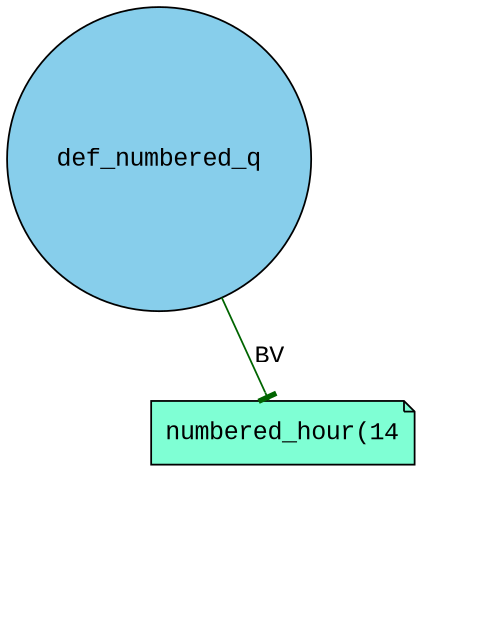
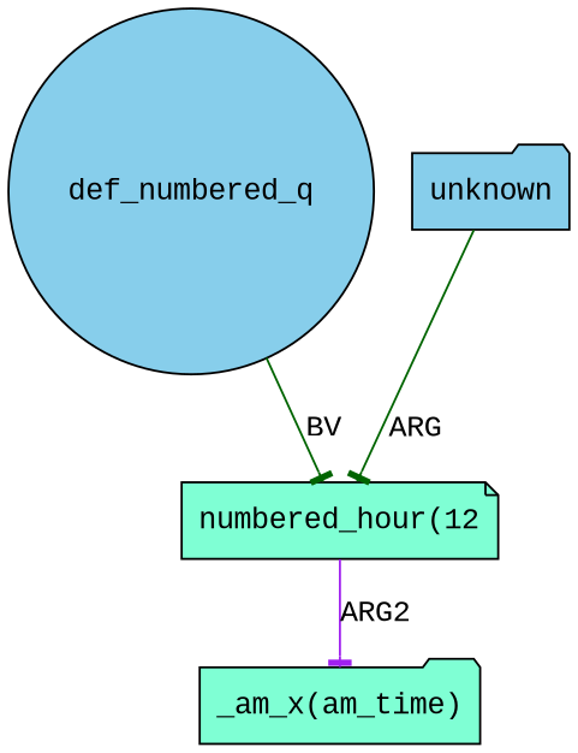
  digraph {
    fontname="Liberation Mono"
    node [fillcolor=skyblue fontname="Liberation Mono" shape=folder style=filled]
    edge [arrowhead=tee color=darkgreen fontname="Liberation Mono" headport="07)"]
    n1 [label=def_numbered_q shape=circle]
-   "numbered_hour(12" [fillcolor=aquamarine shape=note label="numbered_hour(14"]
+   "numbered_hour(12" [fillcolor=aquamarine shape=note]
+   "_am_x(am_time)" [fillcolor=aquamarine]
+   unknown
    n1 -> "numbered_hour(12" [label=BV]
+   "numbered_hour(12" -> "_am_x(am_time)" [color=purple label=ARG2 tailport="07)"]
+   unknown -> "numbered_hour(12" [label=ARG]
  }
